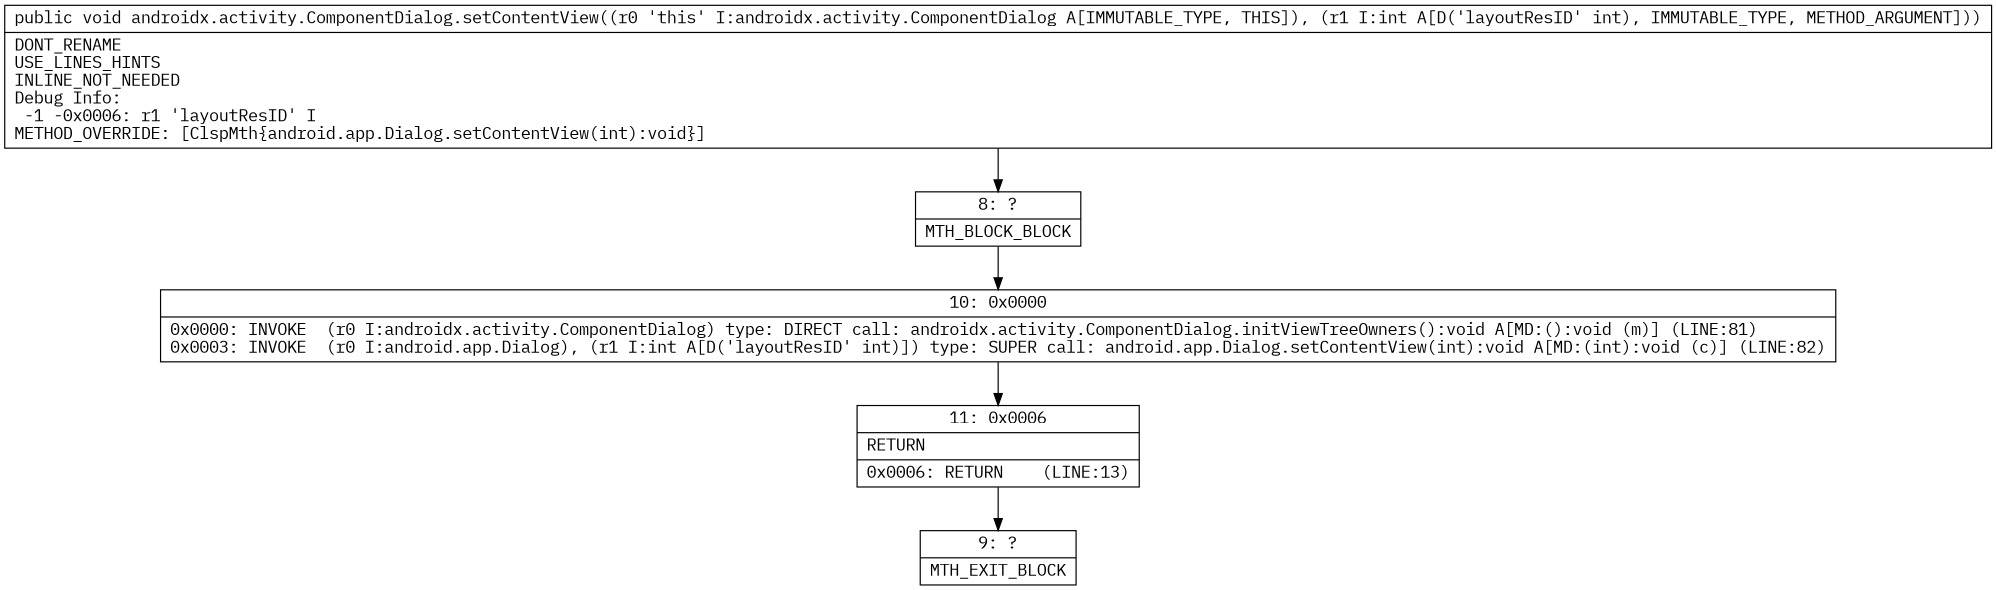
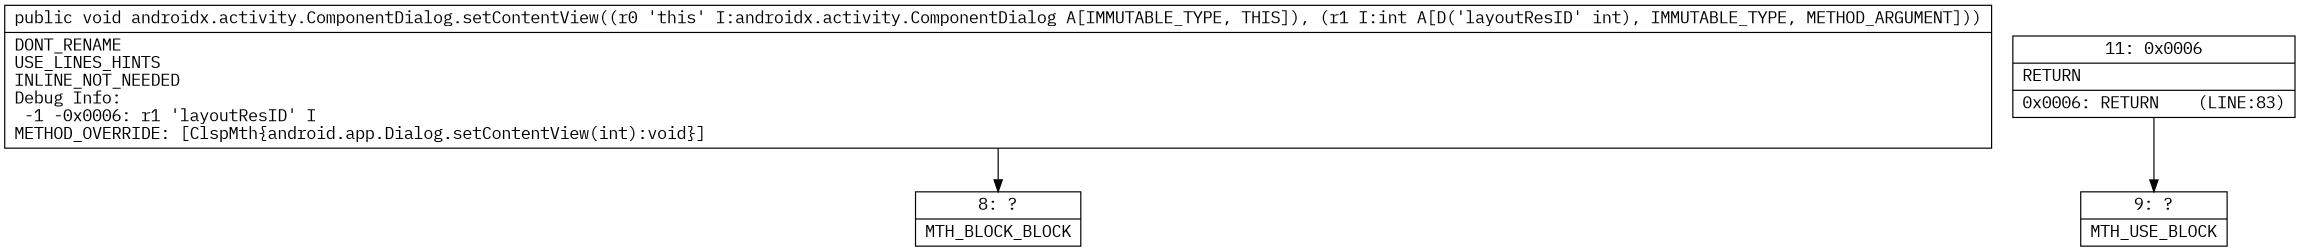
  digraph {
    fontname="IBM Plex Mono"
    node [fontname="IBM Plex Mono" shape=record]
    edge [fontname="IBM Plex Mono"]
    n1 [label="{8\:\ ?|MTH_BLOCK_BLOCK\l}"]
-   n2 [label="{10\:\ 0x0000|0x0000: INVOKE  (r0 I:androidx.activity.ComponentDialog) type: DIRECT call: androidx.activity.ComponentDialog.initViewTreeOwners():void A[MD:():void (m)] (LINE:81)\l0x0003: INVOKE  (r0 I:android.app.Dialog), (r1 I:int A[D('layoutResID' int)]) type: SUPER call: android.app.Dialog.setContentView(int):void A[MD:(int):void (c)] (LINE:82)\l}"]
-   n3 [label="{11\:\ 0x0006|RETURN\l|0x0006: RETURN    (LINE:13)\l}"]
-   n4 [label="{9\:\ ?|MTH_EXIT_BLOCK\l}"]
+   n3 [label="{11\:\ 0x0006|RETURN\l|0x0006: RETURN    (LINE:83)\l}"]
+   n4 [label="{9\:\ ?|MTH_USE_BLOCK\l}"]
    n5 [label="{public void androidx.activity.ComponentDialog.setContentView((r0 'this' I:androidx.activity.ComponentDialog A[IMMUTABLE_TYPE, THIS]), (r1 I:int A[D('layoutResID' int), IMMUTABLE_TYPE, METHOD_ARGUMENT]))  | DONT_RENAME\lUSE_LINES_HINTS\lINLINE_NOT_NEEDED\lDebug Info:\l  \-1 \-0x0006: r1 'layoutResID' I\lMETHOD_OVERRIDE: [ClspMth\{android.app.Dialog.setContentView(int):void\}]\l}"]
-   n1 -> n2
-   n2 -> n3
    n3 -> n4
    n5 -> n1
  }
